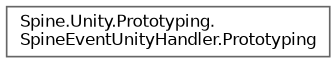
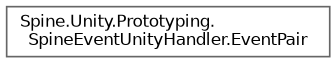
  digraph {
    rankdir=LR
    fontname="DejaVu Sans"
-   n1 [color=grey40 fillcolor=white fontname="DejaVu Sans" fontsize=10 height=0.2 label="Spine.Unity.Prototyping.\lSpineEventUnityHandler.Prototyping" shape=box style=filled width=0.4]
+   n1 [color=grey40 fillcolor=white fontname="DejaVu Sans" fontsize=10 height=0.2 label="Spine.Unity.Prototyping.\lSpineEventUnityHandler.EventPair" shape=box style=filled width=0.4]
  }
